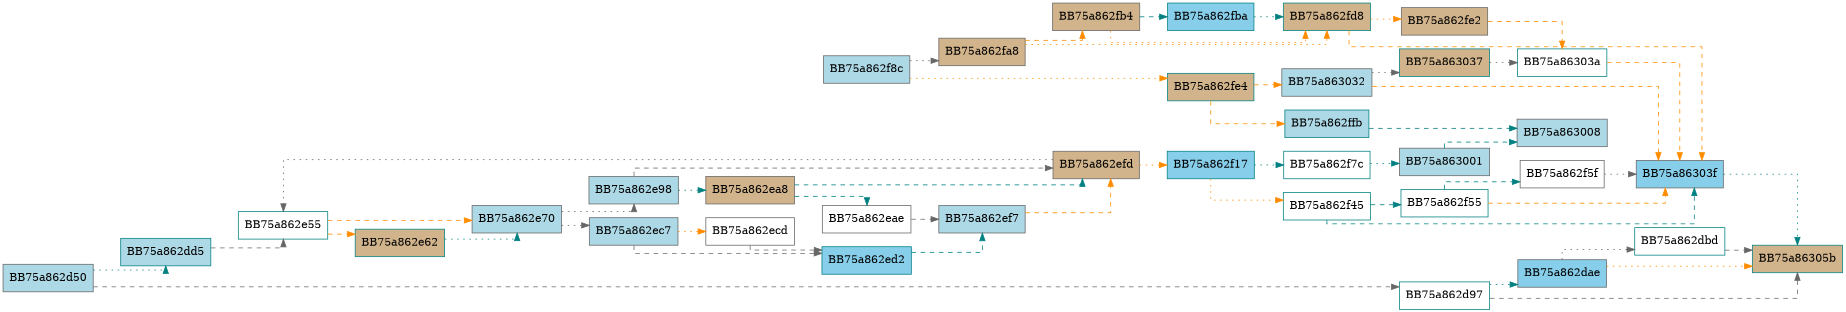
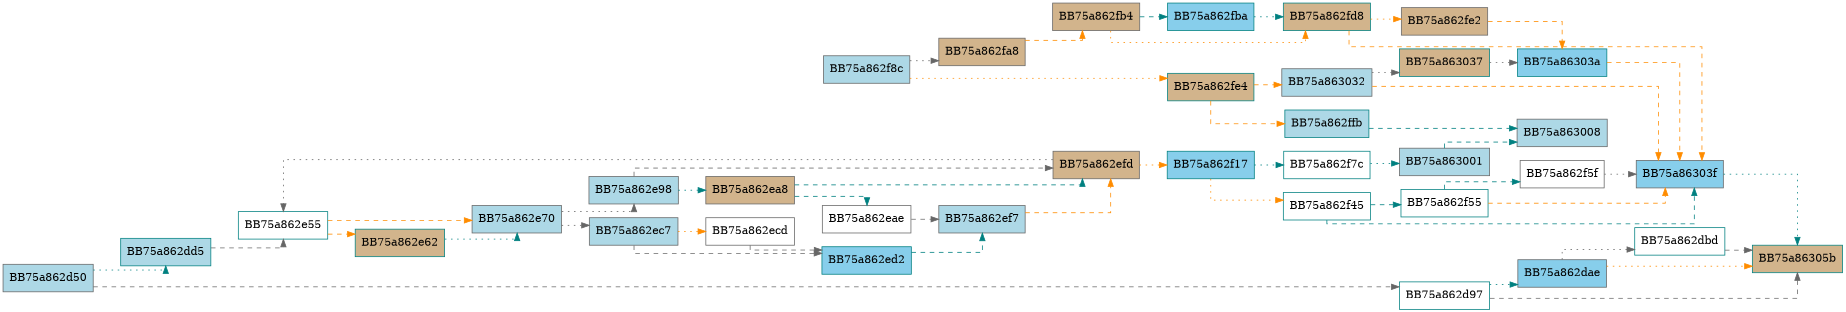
  digraph {
    rankdir=LR
    splines=ortho
    node [color=gray40 fillcolor=lightblue shape=box style=filled]
    edge [color=darkorange style=dashed]
    BB75a862dd5 [color=teal]
    BB75a862d50
    BB75a862d97 [color=teal fillcolor=white]
    BB75a862e55 [color=teal fillcolor=white]
    BB75a86305b [color=teal fillcolor=tan]
    BB75a862dae [fillcolor=skyblue]
    BB75a862e70
    BB75a862e62 [color=teal fillcolor=tan]
    BB75a862dbd [color=teal fillcolor=white]
    BB75a862ec7
    BB75a862e98
    BB75a862ed2 [color=teal fillcolor=skyblue]
    BB75a862ecd [fillcolor=white]
    BB75a862efd [fillcolor=tan]
    BB75a862ea8 [fillcolor=tan]
    BB75a862ef7
    BB75a862f17 [color=teal fillcolor=skyblue]
    BB75a862eae [fillcolor=white]
    BB75a862f7c [color=teal fillcolor=white]
    BB75a862f45 [color=teal fillcolor=white]
    BB75a863001
    BB75a86303f [fillcolor=skyblue]
    BB75a862f55 [color=teal fillcolor=white]
    BB75a863008
    BB75a862fe4 [color=teal fillcolor=tan]
    BB75a862f8c
    BB75a862fa8 [fillcolor=tan]
    BB75a862f5f [fillcolor=white]
    BB75a863032
    BB75a862ffb [color=teal]
    BB75a862fd8 [color=teal fillcolor=tan]
    BB75a862fb4 [fillcolor=tan]
    BB75a863037 [color=teal fillcolor=tan]
    BB75a862fe2 [fillcolor=tan]
    BB75a862fba [color=teal fillcolor=skyblue]
-   BB75a86303a [color=teal fillcolor=white]
+   BB75a86303a [color=teal fillcolor=skyblue]
    BB75a862dd5 -> BB75a862e55 [color=gray40]
    BB75a862d50 -> BB75a862dd5 [color=teal style=dotted]
    BB75a862d50 -> BB75a862d97 [color=gray40]
    BB75a862d97 -> BB75a86305b [color=gray40]
    BB75a862d97 -> BB75a862dae [color=teal style=dotted]
    BB75a862e55 -> BB75a862e70
    BB75a862e55 -> BB75a862e62
    BB75a862dae -> BB75a86305b [style=dotted]
    BB75a862dae -> BB75a862dbd [color=gray40 style=dotted]
    BB75a862e70 -> BB75a862ec7 [color=gray40 style=dotted]
    BB75a862e70 -> BB75a862e98 [color=gray40 style=dotted]
    BB75a862e62 -> BB75a862e70 [color=teal style=dotted]
    BB75a862dbd -> BB75a86305b [color=gray40]
    BB75a862ec7 -> BB75a862ed2 [color=gray40]
    BB75a862ec7 -> BB75a862ecd [style=dotted]
    BB75a862e98 -> BB75a862efd [color=gray40]
    BB75a862e98 -> BB75a862ea8 [color=teal style=dotted]
    BB75a862ed2 -> BB75a862ef7 [color=teal]
    BB75a862ecd -> BB75a862ed2 [color=gray40]
    BB75a862efd -> BB75a862e55 [color=gray40 style=dotted]
    BB75a862efd -> BB75a862f17 [style=dotted]
    BB75a862ea8 -> BB75a862efd [color=teal]
    BB75a862ea8 -> BB75a862eae [color=teal]
    BB75a862ef7 -> BB75a862efd
    BB75a862f17 -> BB75a862f7c [color=teal style=dotted]
    BB75a862f17 -> BB75a862f45 [style=dotted]
    BB75a862eae -> BB75a862ef7 [color=gray40]
    BB75a862f7c -> BB75a863001 [color=teal style=dotted]
    BB75a862f45 -> BB75a86303f [color=teal]
    BB75a862f45 -> BB75a862f55 [color=teal]
    BB75a863001 -> BB75a863008 [color=teal]
    BB75a86303f -> BB75a86305b [color=teal style=dotted]
    BB75a862f55 -> BB75a86303f
    BB75a862f55 -> BB75a862f5f [color=teal]
    BB75a862fe4 -> BB75a863032
    BB75a862fe4 -> BB75a862ffb
    BB75a862f8c -> BB75a862fe4 [style=dotted]
    BB75a862f8c -> BB75a862fa8 [color=gray40 style=dotted]
-   BB75a862fa8 -> BB75a862fd8 [style=dotted]
    BB75a862fa8 -> BB75a862fb4
    BB75a862f5f -> BB75a86303f [color=gray40 style=dotted]
    BB75a863032 -> BB75a86303f
    BB75a863032 -> BB75a863037 [color=gray40 style=dotted]
    BB75a862ffb -> BB75a863008 [color=teal]
    BB75a862fd8 -> BB75a86303f
    BB75a862fd8 -> BB75a862fe2 [style=dotted]
    BB75a862fb4 -> BB75a862fd8 [style=dotted]
    BB75a862fb4 -> BB75a862fba [color=teal]
    BB75a863037 -> BB75a86303a [color=gray40 style=dotted]
    BB75a862fe2 -> BB75a86303a
    BB75a862fba -> BB75a862fd8 [color=teal style=dotted]
    BB75a86303a -> BB75a86303f
  }
